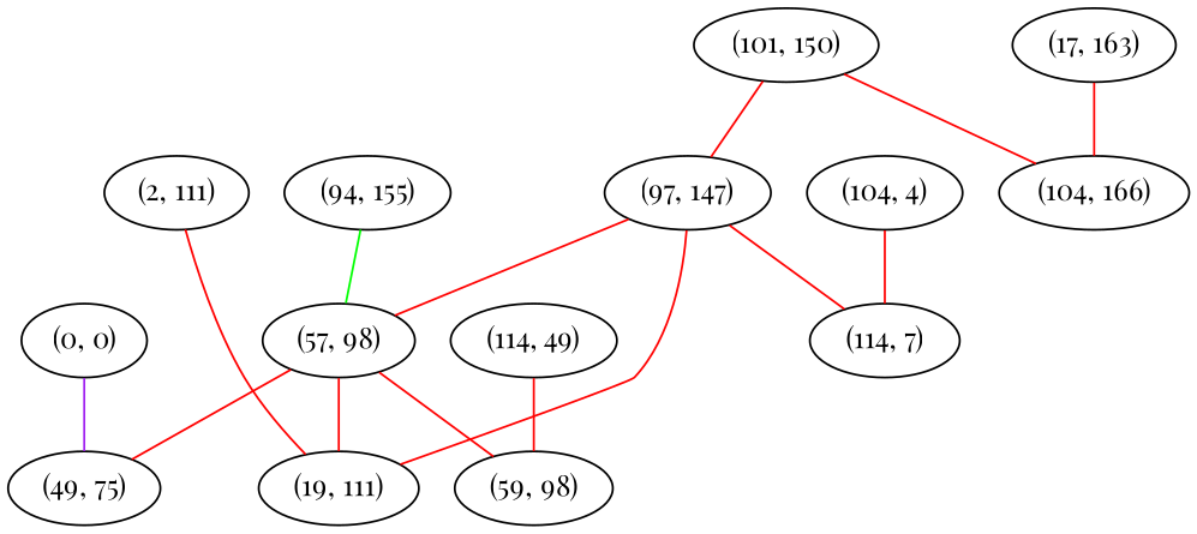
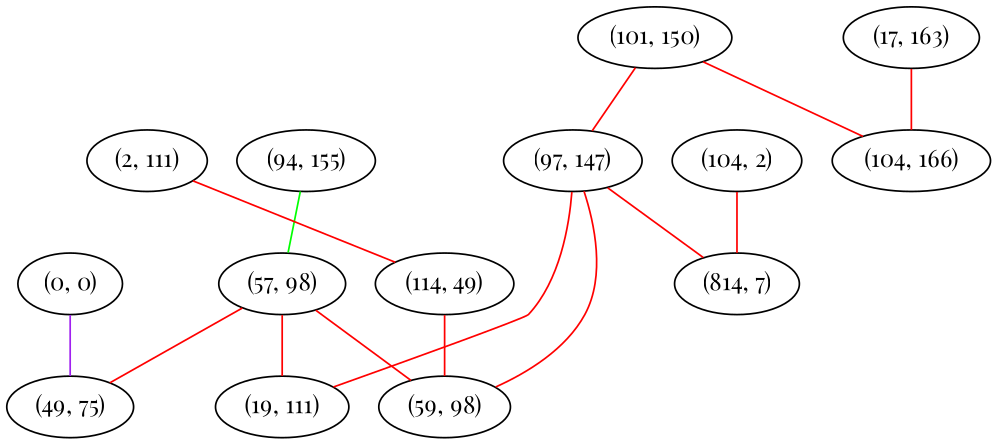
  graph {
    fontname="Playfair Display"
    node [fontname="Playfair Display"]
    edge [color=red fontname="Playfair Display" weight=1]
    "(94, 155)"
    "(57, 98)"
    "(101, 150)"
    "(104, 166)"
    "(97, 147)"
    "(49, 75)"
    n7 [label="(19, 111)"]
    "(59, 98)"
    n9 [label="(17, 163)"]
-   "(104, 2)" [label="(104, 4)"]
-   "(114, 7)"
+   "(104, 2)"
+   "(114, 7)" [label="(814, 7)"]
    "(0, 0)"
    "(114, 49)"
    "(2, 111)"
    "(94, 155)" -- "(57, 98)" [color=green weight=2]
    "(57, 98)" -- "(49, 75)"
    "(57, 98)" -- n7
    "(57, 98)" -- "(59, 98)"
    "(101, 150)" -- "(104, 166)"
    "(101, 150)" -- "(97, 147)"
    "(97, 147)" -- n7
-   "(97, 147)" -- "(57, 98)"
+   "(97, 147)" -- "(59, 98)"
    "(97, 147)" -- "(114, 7)"
    n9 -- "(104, 166)"
    "(104, 2)" -- "(114, 7)"
    "(0, 0)" -- "(49, 75)" [color=purple weight=4]
    "(114, 49)" -- "(59, 98)"
-   "(2, 111)" -- n7
+   "(2, 111)" -- "(114, 49)"
  }
